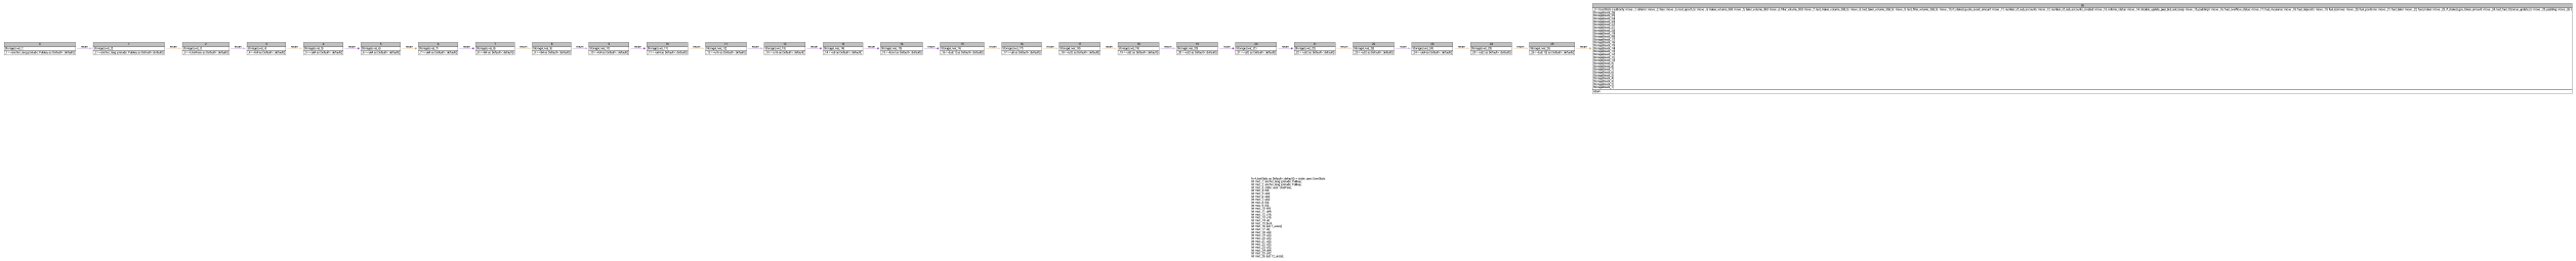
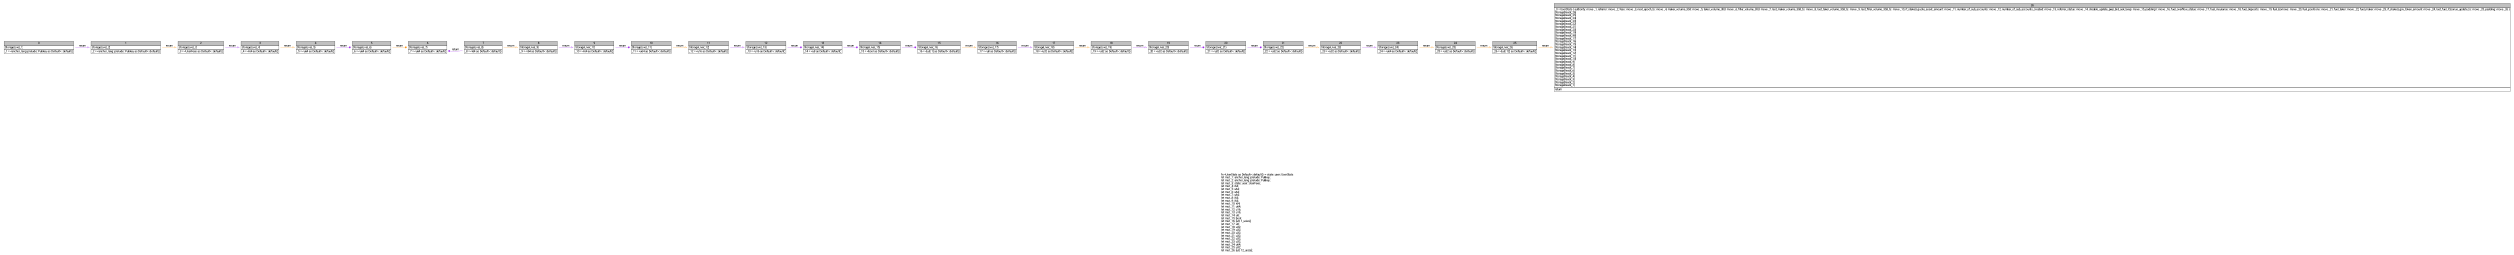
  digraph {
    fontname=Roboto
    label=<fn &lt;UserStats as Default&gt;::default() -&gt; state::user::UserStats<br align="left"/>let mut _1: anchor_lang::prelude::Pubkey;<br align="left"/>let mut _2: anchor_lang::prelude::Pubkey;<br align="left"/>let mut _3: state::user::UserFees;<br align="left"/>let mut _4: i64;<br align="left"/>let mut _5: u64;<br align="left"/>let mut _6: u64;<br align="left"/>let mut _7: u64;<br align="left"/>let mut _8: i64;<br align="left"/>let mut _9: i64;<br align="left"/>let mut _10: i64;<br align="left"/>let mut _11: u64;<br align="left"/>let mut _12: u16;<br align="left"/>let mut _13: u16;<br align="left"/>let mut _14: u8;<br align="left"/>let mut _15: bool;<br align="left"/>let mut _16: [u8; 1_usize];<br align="left"/>let mut _17: u8;<br align="left"/>let mut _18: u32;<br align="left"/>let mut _19: u32;<br align="left"/>let mut _20: u32;<br align="left"/>let mut _21: u32;<br align="left"/>let mut _22: u32;<br align="left"/>let mut _23: u32;<br align="left"/>let mut _24: u64;<br align="left"/>let mut _25: u32;<br align="left"/>let mut _26: [u8; 12_usize];<br align="left"/>>
    rankdir=LR
    node [fontname=Roboto shape=none]
    edge [arrowhead=onormal color=purple fontname=Roboto]
    n1 [label=<<table border="0" cellborder="1" cellspacing="0"><tr><td bgcolor="gray" align="center" colspan="1">0</td></tr><tr><td align="left" balign="left">StorageLive(_1)<br/></td></tr><tr><td align="left">_1 = &lt;anchor_lang::prelude::Pubkey as Default&gt;::default()</td></tr></table>>]
    n2 [label=<<table border="0" cellborder="1" cellspacing="0"><tr><td bgcolor="gray" align="center" colspan="1">1</td></tr><tr><td align="left" balign="left">StorageLive(_2)<br/></td></tr><tr><td align="left">_2 = &lt;anchor_lang::prelude::Pubkey as Default&gt;::default()</td></tr></table>>]
    n3 [label=<<table border="0" cellborder="1" cellspacing="0"><tr><td bgcolor="gray" align="center" colspan="1">2</td></tr><tr><td align="left" balign="left">StorageLive(_3)<br/></td></tr><tr><td align="left">_3 = &lt;UserFees as Default&gt;::default()</td></tr></table>>]
    n4 [label=<<table border="0" cellborder="1" cellspacing="0"><tr><td bgcolor="gray" align="center" colspan="1">3</td></tr><tr><td align="left" balign="left">StorageLive(_4)<br/></td></tr><tr><td align="left">_4 = &lt;i64 as Default&gt;::default()</td></tr></table>>]
    n5 [label=<<table border="0" cellborder="1" cellspacing="0"><tr><td bgcolor="gray" align="center" colspan="1">4</td></tr><tr><td align="left" balign="left">StorageLive(_5)<br/></td></tr><tr><td align="left">_5 = &lt;u64 as Default&gt;::default()</td></tr></table>>]
    n6 [label=<<table border="0" cellborder="1" cellspacing="0"><tr><td bgcolor="gray" align="center" colspan="1">5</td></tr><tr><td align="left" balign="left">StorageLive(_6)<br/></td></tr><tr><td align="left">_6 = &lt;u64 as Default&gt;::default()</td></tr></table>>]
    n7 [label=<<table border="0" cellborder="1" cellspacing="0"><tr><td bgcolor="gray" align="center" colspan="1">6</td></tr><tr><td align="left" balign="left">StorageLive(_7)<br/></td></tr><tr><td align="left">_7 = &lt;u64 as Default&gt;::default()</td></tr></table>>]
    n8 [label=<<table border="0" cellborder="1" cellspacing="0"><tr><td bgcolor="gray" align="center" colspan="1">7</td></tr><tr><td align="left" balign="left">StorageLive(_8)<br/></td></tr><tr><td align="left">_8 = &lt;i64 as Default&gt;::default()</td></tr></table>>]
    n9 [label=<<table border="0" cellborder="1" cellspacing="0"><tr><td bgcolor="gray" align="center" colspan="1">8</td></tr><tr><td align="left" balign="left">StorageLive(_9)<br/></td></tr><tr><td align="left">_9 = &lt;i64 as Default&gt;::default()</td></tr></table>>]
    n10 [label=<<table border="0" cellborder="1" cellspacing="0"><tr><td bgcolor="gray" align="center" colspan="1">9</td></tr><tr><td align="left" balign="left">StorageLive(_10)<br/></td></tr><tr><td align="left">_10 = &lt;i64 as Default&gt;::default()</td></tr></table>>]
    n11 [label=<<table border="0" cellborder="1" cellspacing="0"><tr><td bgcolor="gray" align="center" colspan="1">10</td></tr><tr><td align="left" balign="left">StorageLive(_11)<br/></td></tr><tr><td align="left">_11 = &lt;u64 as Default&gt;::default()</td></tr></table>>]
    n12 [label=<<table border="0" cellborder="1" cellspacing="0"><tr><td bgcolor="gray" align="center" colspan="1">11</td></tr><tr><td align="left" balign="left">StorageLive(_12)<br/></td></tr><tr><td align="left">_12 = &lt;u16 as Default&gt;::default()</td></tr></table>>]
    n13 [label=<<table border="0" cellborder="1" cellspacing="0"><tr><td bgcolor="gray" align="center" colspan="1">12</td></tr><tr><td align="left" balign="left">StorageLive(_13)<br/></td></tr><tr><td align="left">_13 = &lt;u16 as Default&gt;::default()</td></tr></table>>]
    n14 [label=<<table border="0" cellborder="1" cellspacing="0"><tr><td bgcolor="gray" align="center" colspan="1">13</td></tr><tr><td align="left" balign="left">StorageLive(_14)<br/></td></tr><tr><td align="left">_14 = &lt;u8 as Default&gt;::default()</td></tr></table>>]
    n15 [label=<<table border="0" cellborder="1" cellspacing="0"><tr><td bgcolor="gray" align="center" colspan="1">14</td></tr><tr><td align="left" balign="left">StorageLive(_15)<br/></td></tr><tr><td align="left">_15 = &lt;bool as Default&gt;::default()</td></tr></table>>]
    n16 [label=<<table border="0" cellborder="1" cellspacing="0"><tr><td bgcolor="gray" align="center" colspan="1">15</td></tr><tr><td align="left" balign="left">StorageLive(_16)<br/></td></tr><tr><td align="left">_16 = &lt;[u8; 1] as Default&gt;::default()</td></tr></table>>]
    n17 [label=<<table border="0" cellborder="1" cellspacing="0"><tr><td bgcolor="gray" align="center" colspan="1">16</td></tr><tr><td align="left" balign="left">StorageLive(_17)<br/></td></tr><tr><td align="left">_17 = &lt;u8 as Default&gt;::default()</td></tr></table>>]
    n18 [label=<<table border="0" cellborder="1" cellspacing="0"><tr><td bgcolor="gray" align="center" colspan="1">17</td></tr><tr><td align="left" balign="left">StorageLive(_18)<br/></td></tr><tr><td align="left">_18 = &lt;u32 as Default&gt;::default()</td></tr></table>>]
    n19 [label=<<table border="0" cellborder="1" cellspacing="0"><tr><td bgcolor="gray" align="center" colspan="1">18</td></tr><tr><td align="left" balign="left">StorageLive(_19)<br/></td></tr><tr><td align="left">_19 = &lt;u32 as Default&gt;::default()</td></tr></table>>]
    n20 [label=<<table border="0" cellborder="1" cellspacing="0"><tr><td bgcolor="gray" align="center" colspan="1">19</td></tr><tr><td align="left" balign="left">StorageLive(_20)<br/></td></tr><tr><td align="left">_20 = &lt;u32 as Default&gt;::default()</td></tr></table>>]
    n21 [label=<<table border="0" cellborder="1" cellspacing="0"><tr><td bgcolor="gray" align="center" colspan="1">20</td></tr><tr><td align="left" balign="left">StorageLive(_21)<br/></td></tr><tr><td align="left">_21 = &lt;u32 as Default&gt;::default()</td></tr></table>>]
    n22 [label=<<table border="0" cellborder="1" cellspacing="0"><tr><td bgcolor="gray" align="center" colspan="1">21</td></tr><tr><td align="left" balign="left">StorageLive(_22)<br/></td></tr><tr><td align="left">_22 = &lt;u32 as Default&gt;::default()</td></tr></table>>]
    n23 [label=<<table border="0" cellborder="1" cellspacing="0"><tr><td bgcolor="gray" align="center" colspan="1">22</td></tr><tr><td align="left" balign="left">StorageLive(_23)<br/></td></tr><tr><td align="left">_23 = &lt;u32 as Default&gt;::default()</td></tr></table>>]
    n24 [label=<<table border="0" cellborder="1" cellspacing="0"><tr><td bgcolor="gray" align="center" colspan="1">23</td></tr><tr><td align="left" balign="left">StorageLive(_24)<br/></td></tr><tr><td align="left">_24 = &lt;u64 as Default&gt;::default()</td></tr></table>>]
    n25 [label=<<table border="0" cellborder="1" cellspacing="0"><tr><td bgcolor="gray" align="center" colspan="1">24</td></tr><tr><td align="left" balign="left">StorageLive(_25)<br/></td></tr><tr><td align="left">_25 = &lt;u32 as Default&gt;::default()</td></tr></table>>]
    n26 [label=<<table border="0" cellborder="1" cellspacing="0"><tr><td bgcolor="gray" align="center" colspan="1">25</td></tr><tr><td align="left" balign="left">StorageLive(_26)<br/></td></tr><tr><td align="left">_26 = &lt;[u8; 12] as Default&gt;::default()</td></tr></table>>]
    n27 [label=<<table border="0" cellborder="1" cellspacing="0"><tr><td bgcolor="gray" align="center" colspan="1">26</td></tr><tr><td align="left" balign="left">_0 = UserStats { authority: move _1, referrer: move _2, fees: move _3, next_epoch_ts: move _4, maker_volume_30d: move _5, taker_volume_30d: move _6, filler_volume_30d: move _7, last_maker_volume_30d_ts: move _8, last_taker_volume_30d_ts: move _9, last_filler_volume_30d_ts: move _10, if_staked_quote_asset_amount: move _11, number_of_sub_accounts: move _12, number_of_sub_accounts_created: move _13, referrer_status: move _14, disable_update_perp_bid_ask_twap: move _15, padding1: move _16, fuel_overflow_status: move _17, fuel_insurance: move _18, fuel_deposits: move _19, fuel_borrows: move _20, fuel_positions: move _21, fuel_taker: move _22, fuel_maker: move _23, if_staked_gov_token_amount: move _24, last_fuel_if_bonus_update_ts: move _25, padding: move _26 }<br/>StorageDead(_26)<br/>StorageDead(_25)<br/>StorageDead(_24)<br/>StorageDead(_23)<br/>StorageDead(_22)<br/>StorageDead(_21)<br/>StorageDead(_20)<br/>StorageDead(_19)<br/>StorageDead(_98)<br/>StorageDead(_17)<br/>StorageDead(_16)<br/>StorageDead(_15)<br/>StorageDead(_14)<br/>StorageDead(_13)<br/>StorageDead(_12)<br/>StorageDead(_11)<br/>StorageDead(_10)<br/>StorageDead(_9)<br/>StorageDead(_8)<br/>StorageDead(_7)<br/>StorageDead(_6)<br/>StorageDead(_5)<br/>StorageDead(_4)<br/>StorageDead(_3)<br/>StorageDead(_2)<br/>StorageDead(_1)<br/></td></tr><tr><td align="left">return</td></tr></table>>]
    n1 -> n2 [label=return]
    n2 -> n3 [color=darkorange label=return]
    n3 -> n4 [label=return]
    n4 -> n5 [color=darkorange label=return]
    n5 -> n6 [arrowhead=dot label=return]
    n6 -> n7 [arrowhead=dot color=darkorange label=return]
-   n7 -> n8 [arrowhead=dot label=return]
+   n8 -> n7 [arrowhead=dot label=return]
    n8 -> n9 [color=darkorange label=return]
    n9 -> n10 [label=return]
    n10 -> n11 [arrowhead=dot label=return]
    n11 -> n12 [color=darkorange label=return]
    n12 -> n13 [label=return]
    n13 -> n14 [arrowhead=dot label=return]
    n14 -> n15 [arrowhead=dot label=return]
    n15 -> n16 [arrowhead=dot label=return]
    n16 -> n17 [color=darkorange label=return]
-   n17 -> n18 [color=darkorange label=return]
+   n17 -> n18 [label=return]
    n18 -> n19 [color=darkorange label=return]
    n19 -> n20 [label=return]
    n20 -> n21 [arrowhead=dot label=return]
    n21 -> n22 [arrowhead=dot label=return]
    n22 -> n23 [color=darkorange label=return]
    n23 -> n24 [label=return]
    n24 -> n25 [color=darkorange label=return]
    n25 -> n26 [color=darkorange label=return]
-   n26 -> n27 [arrowhead=dot color=darkorange label=return]
+   n26 -> n27 [color=darkorange label=return]
  }
